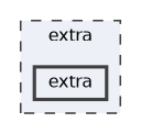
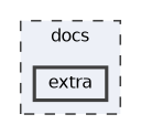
  digraph {
    compound=true
    n1 [color=grey25 fillcolor="#edf0f7" fontname=Helvetica fontsize=10 height=0.2 label=extra shape=box style="filled,bold" width=0.4]
    subgraph cluster_1 {
      bgcolor="#edf0f7"
      fontname=Helvetica
      fontsize=10
-     label=extra
+     label=docs
      pencolor=grey25
      style="filled,dashed"
      n1
    }
  }
